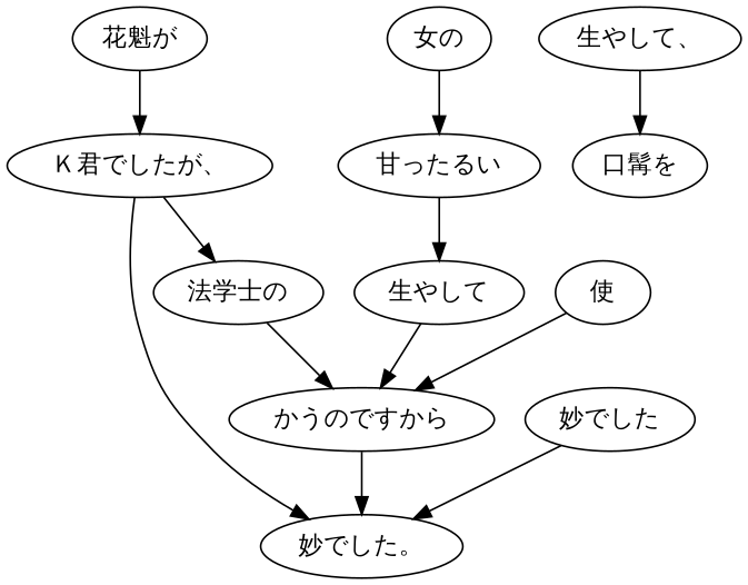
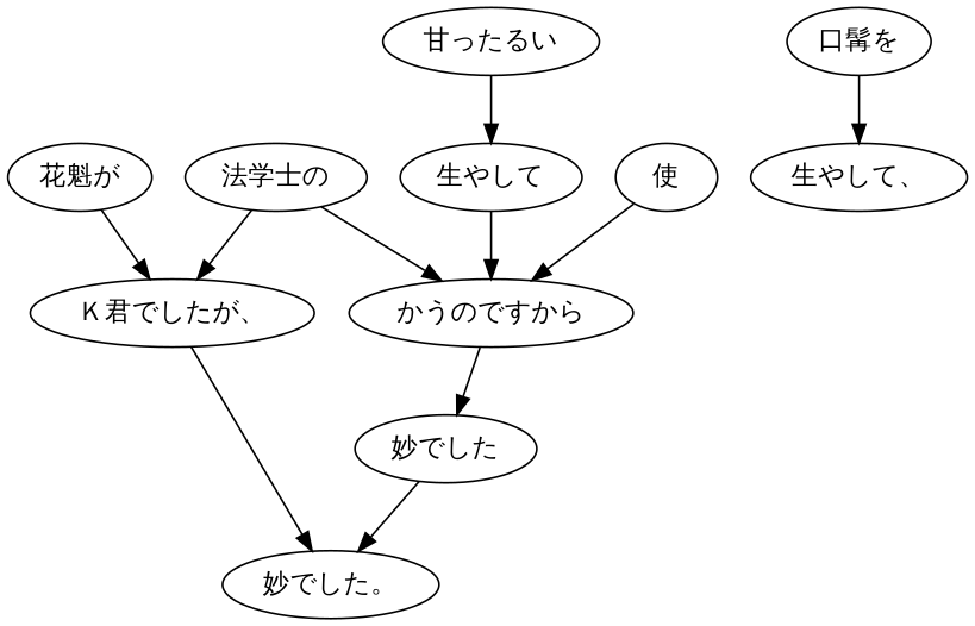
  digraph {
    n1 [label="花魁が"]
    n2 [label="Ｋ君でしたが、"]
    n3 [label="妙でした。"]
    n4 [label="法学士の"]
    n5 [label="かうのですから"]
    n6 [label="口髯を"]
    n7 [label="生やして、"]
-   n8 [label="女の"]
    n9 [label="甘ったるい"]
    n10 [label="生やして"]
    n11 [label="使"]
    n12 [label="妙でした"]
    n1 -> n2
    n2 -> n3
-   n2 -> n4
+   n4 -> n2
    n4 -> n5
-   n5 -> n3
-   n7 -> n6
-   n8 -> n9
+   n5 -> n12
+   n6 -> n7
    n9 -> n10
    n10 -> n5
    n11 -> n5
    n12 -> n3
  }
